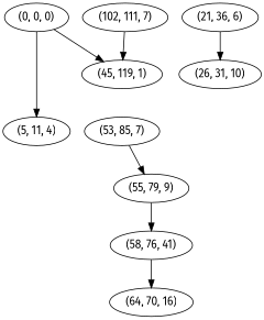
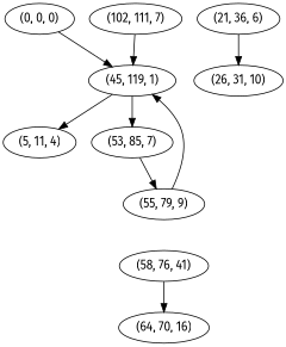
  digraph {
    fontname="Fira Sans"
    node [fontname="Fira Sans"]
    edge [fontname="Fira Sans"]
    "(0, 0, 0)"
    "(5, 11, 4)"
    "(45, 119, 1)"
    "(21, 36, 6)"
    "(26, 31, 10)"
    n6 [label="(53, 85, 7)"]
    "(55, 79, 9)"
    "(102, 111, 7)"
    n9 [label="(58, 76, 41)"]
    "(64, 70, 16)"
-   "(0, 0, 0)" -> "(5, 11, 4)"
+   "(45, 119, 1)" -> "(5, 11, 4)"
    "(0, 0, 0)" -> "(45, 119, 1)"
+   "(45, 119, 1)" -> n6
    "(21, 36, 6)" -> "(26, 31, 10)"
    n6 -> "(55, 79, 9)"
-   "(55, 79, 9)" -> n9
+   "(55, 79, 9)" -> "(45, 119, 1)"
    "(102, 111, 7)" -> "(45, 119, 1)"
    n9 -> "(64, 70, 16)"
  }
